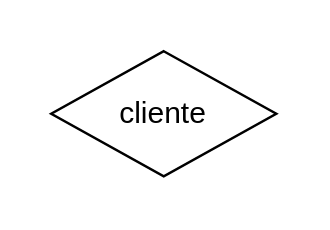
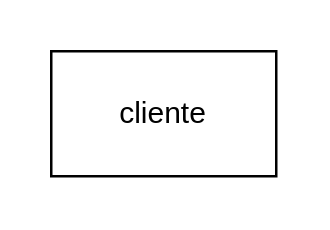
  <mxCell id="0" />
  <mxCell id="1" parent="0" />
- <mxCell id="2" value="cliente" style="rhombus;whiteSpace=wrap;html=1;" vertex="1" parent="1"><mxGeometry x="20" y="20" width="90" height="50" as="geometry" /></mxCell>
+ <mxCell id="2" value="cliente" style="rounded=0;whiteSpace=wrap;html=1;" vertex="1" parent="1"><mxGeometry x="20" y="20" width="90" height="50" as="geometry" /></mxCell>
